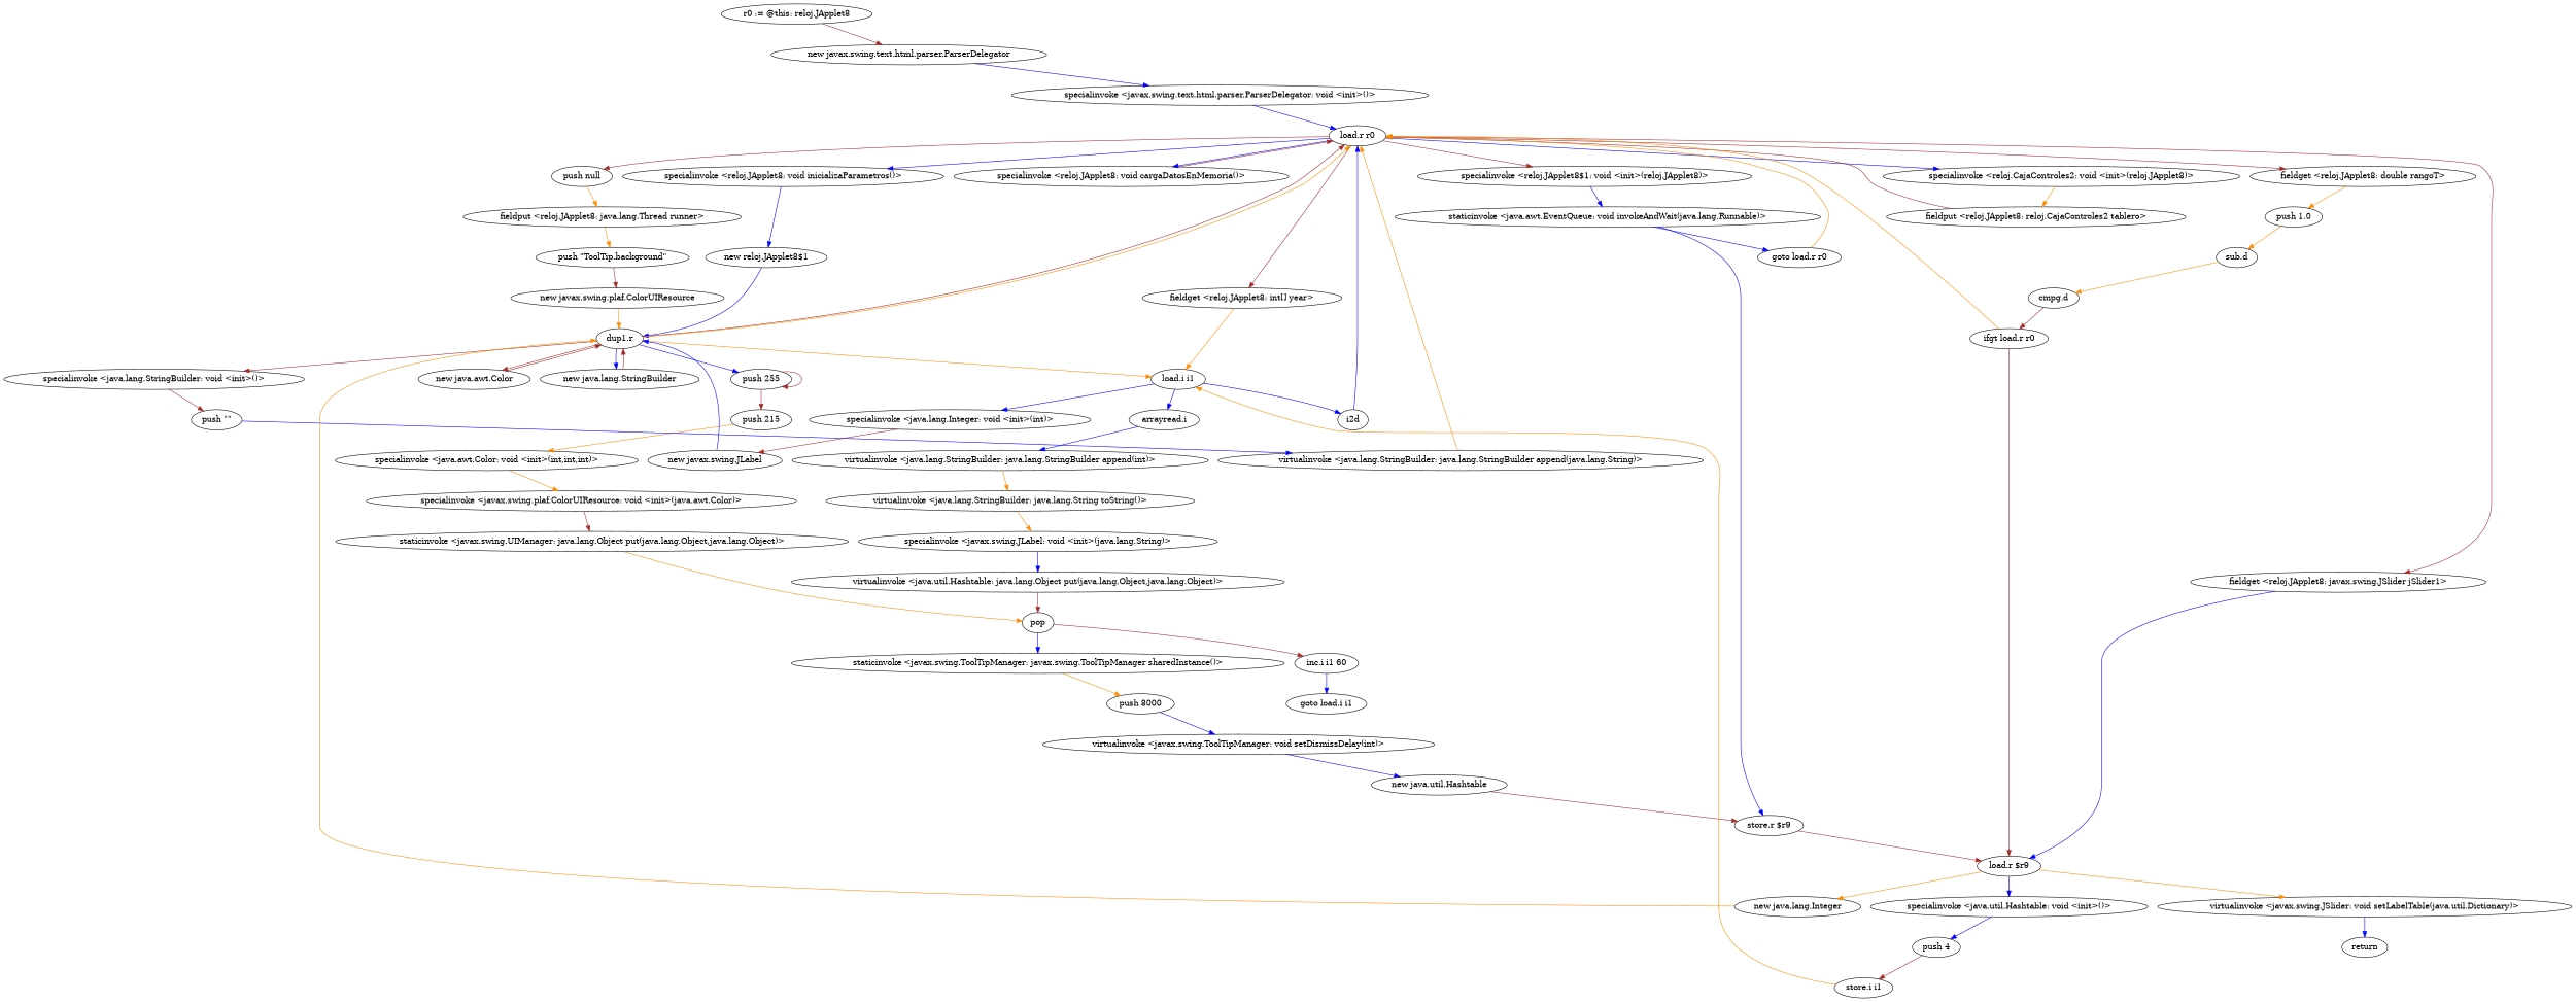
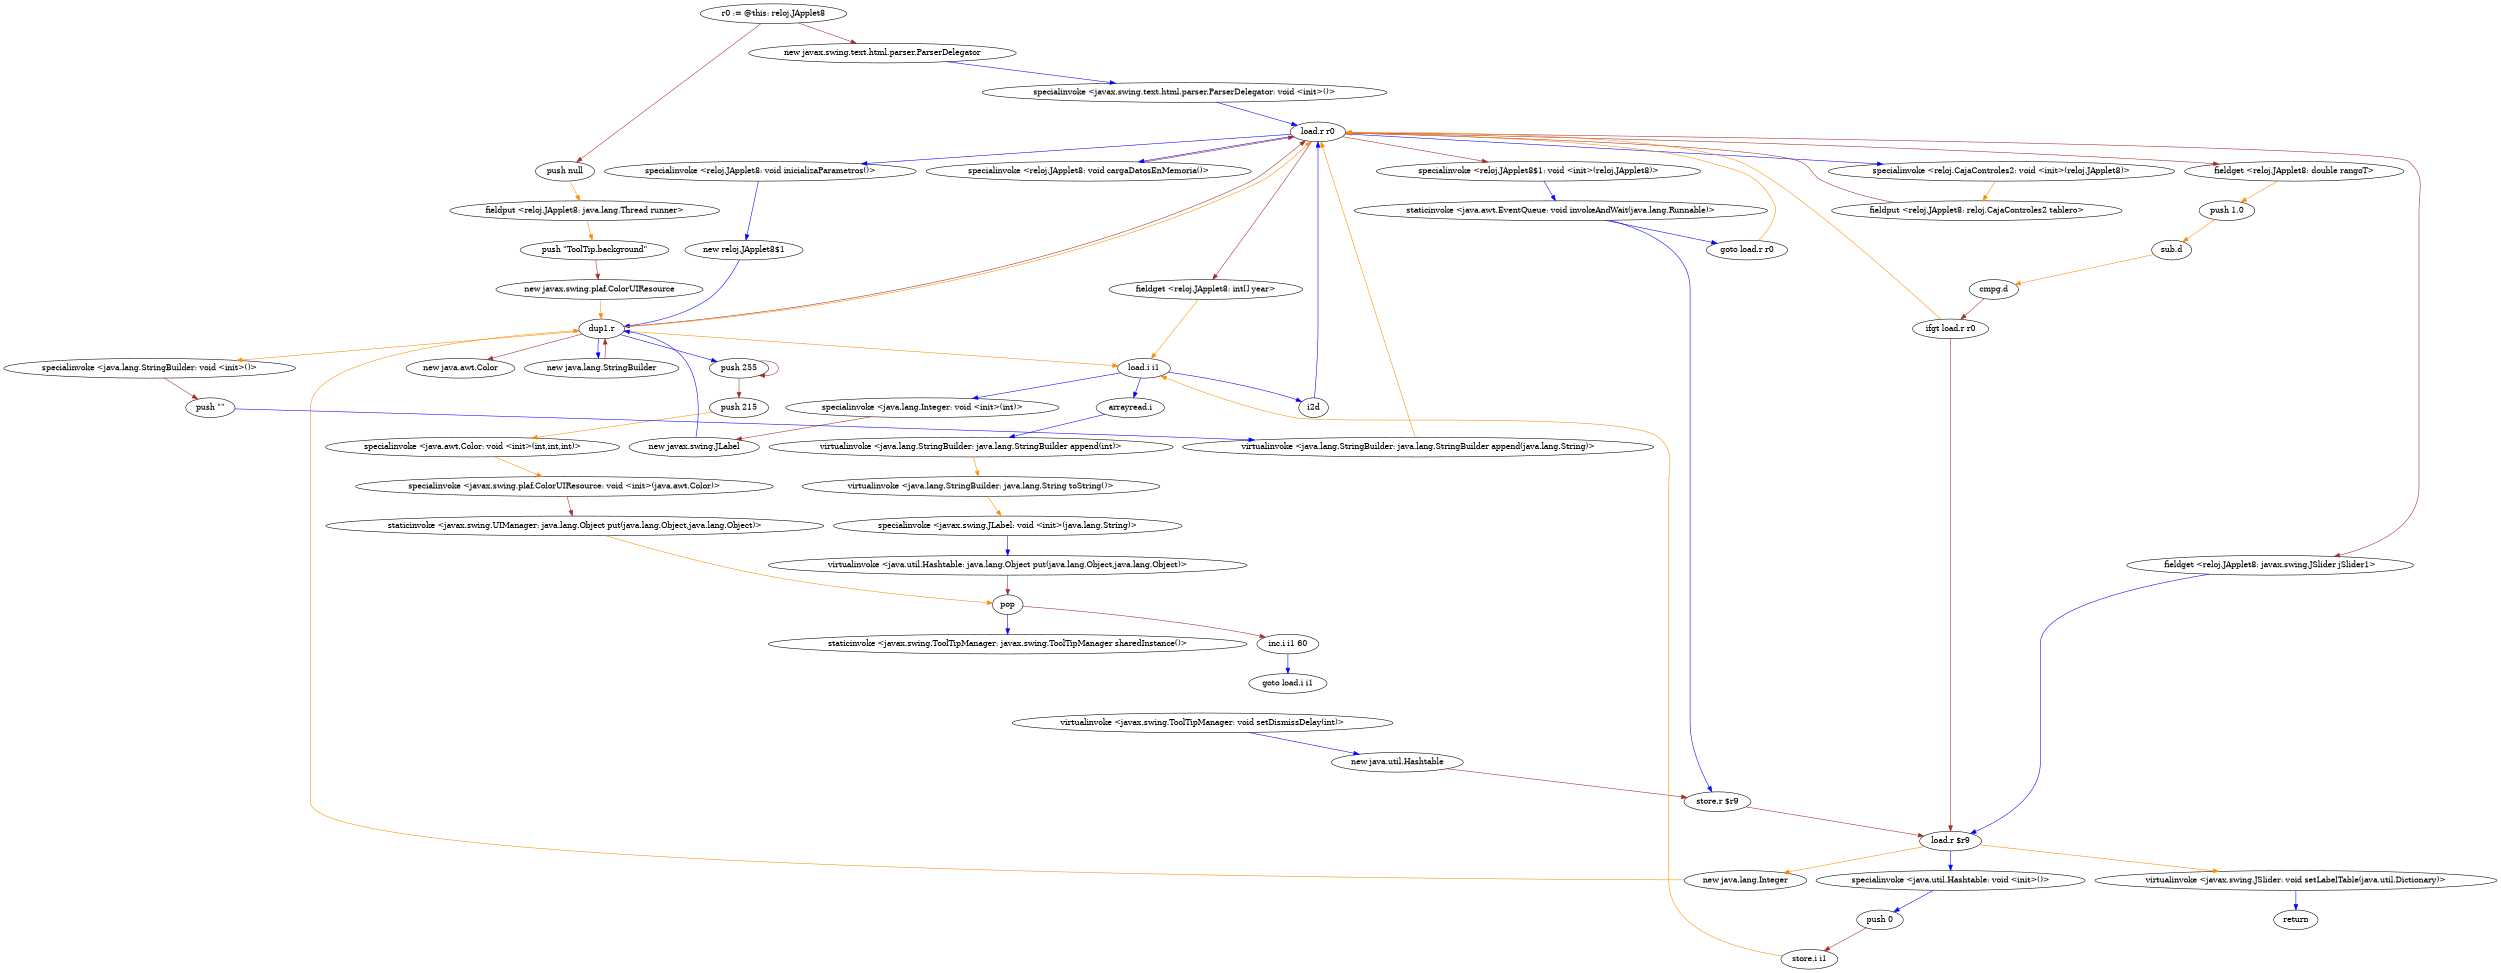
  digraph {
    edge [color=blue]
    "r0 := @this: reloj.JApplet8"
    "new javax.swing.text.html.parser.ParserDelegator"
    "specialinvoke <javax.swing.text.html.parser.ParserDelegator: void <init>()>"
    "load.r r0"
    "specialinvoke <reloj.JApplet8: void cargaDatosEnMemoria()>"
    "specialinvoke <reloj.JApplet8: void inicializaParametros()>"
    "specialinvoke <reloj.JApplet8$1: void <init>(reloj.JApplet8)>"
    "specialinvoke <reloj.CajaControles2: void <init>(reloj.JApplet8)>"
    "push null"
    "fieldget <reloj.JApplet8: double rangoT>"
    "fieldget <reloj.JApplet8: int[] year>"
    "fieldget <reloj.JApplet8: javax.swing.JSlider jSlider1>"
    "new reloj.JApplet8$1"
    "staticinvoke <java.awt.EventQueue: void invokeAndWait(java.lang.Runnable)>"
    "fieldput <reloj.JApplet8: reloj.CajaControles2 tablero>"
    "fieldput <reloj.JApplet8: java.lang.Thread runner>"
    "push 1.0"
    "load.i i1"
    "load.r $r9"
    "dup1.r"
    "new java.awt.Color"
    "push 255"
    "new java.lang.StringBuilder"
    "specialinvoke <java.lang.StringBuilder: void <init>()>"
    "push 215"
    i2d
    "specialinvoke <java.lang.Integer: void <init>(int)>"
    "arrayread.i"
    "push \"\""
    "goto load.r r0"
    "store.r $r9"
    "push \"ToolTip.background\""
    "new javax.swing.plaf.ColorUIResource"
    "specialinvoke <java.awt.Color: void <init>(int,int,int)>"
    "specialinvoke <javax.swing.plaf.ColorUIResource: void <init>(java.awt.Color)>"
    "staticinvoke <javax.swing.UIManager: java.lang.Object put(java.lang.Object,java.lang.Object)>"
    pop
    "staticinvoke <javax.swing.ToolTipManager: javax.swing.ToolTipManager sharedInstance()>"
    "inc.i i1 60"
-   "push 8000"
    "goto load.i i1"
    "virtualinvoke <javax.swing.ToolTipManager: void setDismissDelay(int)>"
    "new java.util.Hashtable"
    "specialinvoke <java.util.Hashtable: void <init>()>"
    "new java.lang.Integer"
    "virtualinvoke <javax.swing.JSlider: void setLabelTable(java.util.Dictionary)>"
-   "push 0" [label="push 4"]
+   "push 0"
    return
    "store.i i1"
    "new javax.swing.JLabel"
    "virtualinvoke <java.lang.StringBuilder: java.lang.StringBuilder append(int)>"
    "sub.d"
    "cmpg.d"
    "ifgt load.r r0"
    "virtualinvoke <java.lang.StringBuilder: java.lang.StringBuilder append(java.lang.String)>"
    "virtualinvoke <java.lang.StringBuilder: java.lang.String toString()>"
    "specialinvoke <javax.swing.JLabel: void <init>(java.lang.String)>"
    "virtualinvoke <java.util.Hashtable: java.lang.Object put(java.lang.Object,java.lang.Object)>"
    "r0 := @this: reloj.JApplet8" -> "new javax.swing.text.html.parser.ParserDelegator" [color=brown]
    "new javax.swing.text.html.parser.ParserDelegator" -> "specialinvoke <javax.swing.text.html.parser.ParserDelegator: void <init>()>"
    "specialinvoke <javax.swing.text.html.parser.ParserDelegator: void <init>()>" -> "load.r r0"
    "load.r r0" -> "specialinvoke <reloj.JApplet8: void cargaDatosEnMemoria()>"
    "load.r r0" -> "specialinvoke <reloj.JApplet8: void inicializaParametros()>"
    "load.r r0" -> "specialinvoke <reloj.JApplet8$1: void <init>(reloj.JApplet8)>" [color=brown]
    "load.r r0" -> "specialinvoke <reloj.CajaControles2: void <init>(reloj.JApplet8)>"
-   "load.r r0" -> "push null" [color=brown]
+   "r0 := @this: reloj.JApplet8" -> "push null" [color=brown]
    "load.r r0" -> "fieldget <reloj.JApplet8: double rangoT>" [color=brown]
    "load.r r0" -> "fieldget <reloj.JApplet8: int[] year>" [color=brown]
    "load.r r0" -> "fieldget <reloj.JApplet8: javax.swing.JSlider jSlider1>" [color=brown]
    "specialinvoke <reloj.JApplet8: void cargaDatosEnMemoria()>" -> "load.r r0" [color=brown]
    "specialinvoke <reloj.JApplet8: void inicializaParametros()>" -> "new reloj.JApplet8$1"
    "specialinvoke <reloj.JApplet8$1: void <init>(reloj.JApplet8)>" -> "staticinvoke <java.awt.EventQueue: void invokeAndWait(java.lang.Runnable)>"
    "specialinvoke <reloj.CajaControles2: void <init>(reloj.JApplet8)>" -> "fieldput <reloj.JApplet8: reloj.CajaControles2 tablero>" [color=darkorange]
    "push null" -> "fieldput <reloj.JApplet8: java.lang.Thread runner>" [color=darkorange]
    "fieldget <reloj.JApplet8: double rangoT>" -> "push 1.0" [color=darkorange]
    "fieldget <reloj.JApplet8: int[] year>" -> "load.i i1" [color=darkorange]
    "fieldget <reloj.JApplet8: javax.swing.JSlider jSlider1>" -> "load.r $r9"
    "new reloj.JApplet8$1" -> "dup1.r"
    "staticinvoke <java.awt.EventQueue: void invokeAndWait(java.lang.Runnable)>" -> "goto load.r r0"
    "staticinvoke <java.awt.EventQueue: void invokeAndWait(java.lang.Runnable)>" -> "store.r $r9"
    "fieldput <reloj.JApplet8: reloj.CajaControles2 tablero>" -> "load.r r0" [color=brown]
    "fieldput <reloj.JApplet8: java.lang.Thread runner>" -> "push \"ToolTip.background\"" [color=darkorange]
    "push 1.0" -> "sub.d" [color=darkorange]
    "load.i i1" -> i2d
    "load.i i1" -> "specialinvoke <java.lang.Integer: void <init>(int)>"
    "load.i i1" -> "arrayread.i"
    "load.r $r9" -> "specialinvoke <java.util.Hashtable: void <init>()>"
    "load.r $r9" -> "new java.lang.Integer" [color=darkorange]
    "load.r $r9" -> "virtualinvoke <javax.swing.JSlider: void setLabelTable(java.util.Dictionary)>" [color=darkorange]
    "dup1.r" -> "load.r r0" [color=brown]
    "dup1.r" -> "load.r r0" [color=darkorange]
    "dup1.r" -> "load.i i1" [color=darkorange]
    "dup1.r" -> "new java.awt.Color" [color=brown]
    "dup1.r" -> "push 255"
    "dup1.r" -> "new java.lang.StringBuilder"
-   "dup1.r" -> "specialinvoke <java.lang.StringBuilder: void <init>()>" [color=brown]
-   "new java.awt.Color" -> "dup1.r" [color=brown]
+   "dup1.r" -> "specialinvoke <java.lang.StringBuilder: void <init>()>" [color=darkorange]
    "push 255" -> "push 255" [color=brown]
    "push 255" -> "push 215" [color=brown]
    "new java.lang.StringBuilder" -> "dup1.r" [color=brown]
    "specialinvoke <java.lang.StringBuilder: void <init>()>" -> "push \"\"" [color=brown]
    "push 215" -> "specialinvoke <java.awt.Color: void <init>(int,int,int)>" [color=darkorange]
    i2d -> "load.r r0"
    "specialinvoke <java.lang.Integer: void <init>(int)>" -> "new javax.swing.JLabel" [color=brown]
    "arrayread.i" -> "virtualinvoke <java.lang.StringBuilder: java.lang.StringBuilder append(int)>"
    "push \"\"" -> "virtualinvoke <java.lang.StringBuilder: java.lang.StringBuilder append(java.lang.String)>"
    "goto load.r r0" -> "load.r r0" [color=darkorange]
    "store.r $r9" -> "load.r $r9" [color=brown]
    "push \"ToolTip.background\"" -> "new javax.swing.plaf.ColorUIResource" [color=brown]
    "new javax.swing.plaf.ColorUIResource" -> "dup1.r" [color=darkorange]
    "specialinvoke <java.awt.Color: void <init>(int,int,int)>" -> "specialinvoke <javax.swing.plaf.ColorUIResource: void <init>(java.awt.Color)>" [color=darkorange]
    "specialinvoke <javax.swing.plaf.ColorUIResource: void <init>(java.awt.Color)>" -> "staticinvoke <javax.swing.UIManager: java.lang.Object put(java.lang.Object,java.lang.Object)>" [color=brown]
    "staticinvoke <javax.swing.UIManager: java.lang.Object put(java.lang.Object,java.lang.Object)>" -> pop [color=darkorange]
    pop -> "staticinvoke <javax.swing.ToolTipManager: javax.swing.ToolTipManager sharedInstance()>"
    pop -> "inc.i i1 60" [color=brown]
-   "staticinvoke <javax.swing.ToolTipManager: javax.swing.ToolTipManager sharedInstance()>" -> "push 8000" [color=darkorange]
    "inc.i i1 60" -> "goto load.i i1"
-   "push 8000" -> "virtualinvoke <javax.swing.ToolTipManager: void setDismissDelay(int)>"
    "virtualinvoke <javax.swing.ToolTipManager: void setDismissDelay(int)>" -> "new java.util.Hashtable"
    "new java.util.Hashtable" -> "store.r $r9" [color=brown]
    "specialinvoke <java.util.Hashtable: void <init>()>" -> "push 0"
    "new java.lang.Integer" -> "dup1.r" [color=darkorange]
    "virtualinvoke <javax.swing.JSlider: void setLabelTable(java.util.Dictionary)>" -> return
    "push 0" -> "store.i i1" [color=brown]
    "store.i i1" -> "load.i i1" [color=darkorange]
    "new javax.swing.JLabel" -> "dup1.r"
    "virtualinvoke <java.lang.StringBuilder: java.lang.StringBuilder append(int)>" -> "virtualinvoke <java.lang.StringBuilder: java.lang.String toString()>" [color=darkorange]
    "sub.d" -> "cmpg.d" [color=darkorange]
    "cmpg.d" -> "ifgt load.r r0" [color=brown]
    "ifgt load.r r0" -> "load.r r0" [color=darkorange]
    "ifgt load.r r0" -> "load.r $r9" [color=brown]
    "virtualinvoke <java.lang.StringBuilder: java.lang.StringBuilder append(java.lang.String)>" -> "load.r r0" [color=darkorange]
    "virtualinvoke <java.lang.StringBuilder: java.lang.String toString()>" -> "specialinvoke <javax.swing.JLabel: void <init>(java.lang.String)>" [color=darkorange]
    "specialinvoke <javax.swing.JLabel: void <init>(java.lang.String)>" -> "virtualinvoke <java.util.Hashtable: java.lang.Object put(java.lang.Object,java.lang.Object)>"
    "virtualinvoke <java.util.Hashtable: java.lang.Object put(java.lang.Object,java.lang.Object)>" -> pop [color=brown]
  }
